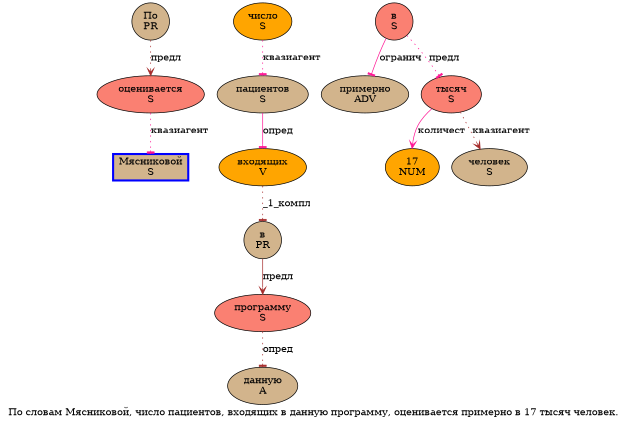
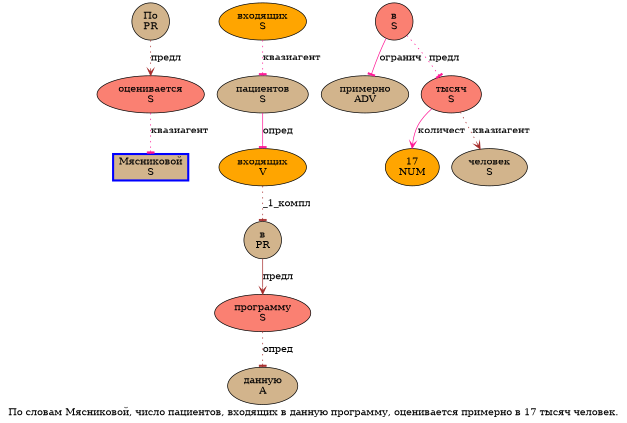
  digraph {
    label="По словам Мясниковой, число пациентов, входящих в данную программу, оценивается примерно в 17 тысяч человек."
    node [fillcolor=tan penwidth=1 shape=ellipse style=filled]
    edge [arrowhead=tee color=deeppink style=dotted]
    n1 [label="По\nPR"]
    n2 [fillcolor=salmon label="оценивается\nS"]
    n3 [color=blue label="Мясниковой\nS" penwidth=3 shape=box]
-   n4 [fillcolor=orange label="число\nS"]
+   n4 [fillcolor=orange label="входящих\nS"]
    n5 [label="пациентов\nS"]
    n6 [fillcolor=orange label="входящих\nV"]
    n7 [label="в\nPR"]
    n8 [fillcolor=salmon label="программу\nS"]
    n9 [label="данную\nA"]
    n10 [fillcolor=salmon label="в\nS"]
    n11 [label="примерно\nADV"]
    n12 [fillcolor=salmon label="тысяч\nS"]
    n13 [fillcolor=orange label="17\nNUM"]
    n14 [label="человек\nS"]
    n1 -> n2 [arrowhead=vee color=brown label="предл"]
    n2 -> n3 [label="квазиагент"]
    n4 -> n5 [label="квазиагент"]
    n5 -> n6 [label="опред" style=solid]
    n6 -> n7 [color=brown label="_1_компл"]
    n7 -> n8 [arrowhead=vee color=brown label="предл" style=solid]
    n8 -> n9 [color=brown label="опред"]
    n10 -> n11 [label="огранич" style=solid]
    n10 -> n12 [label="предл"]
    n12 -> n13 [arrowhead=vee label="количест" style=solid]
    n12 -> n14 [arrowhead=vee color=brown label="квазиагент"]
  }
